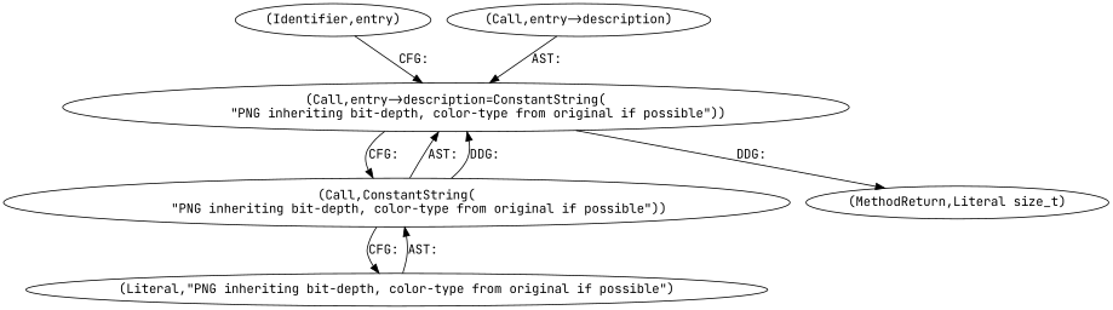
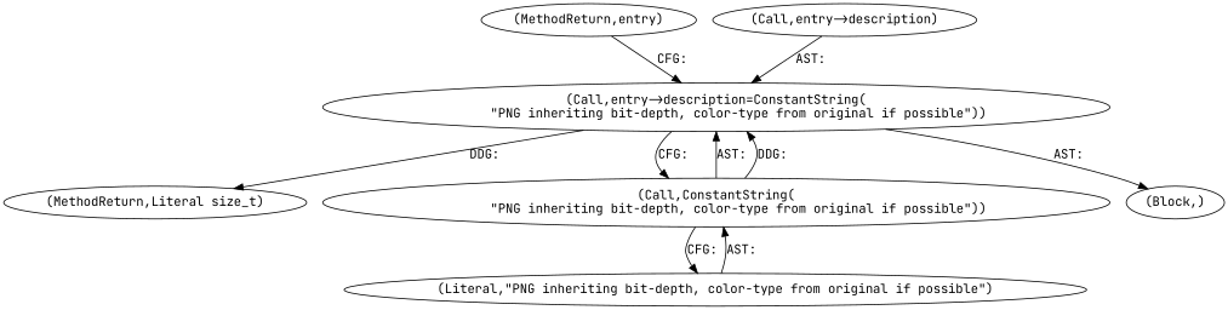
  digraph {
    fontname="JetBrains Mono"
    node [fontname="JetBrains Mono"]
    edge [fontname="JetBrains Mono"]
    n1 [label="(Call,entry->description=ConstantString(\n      \"PNG inheriting bit-depth, color-type from original if possible\"))"]
    n2 [label="(Call,ConstantString(\n      \"PNG inheriting bit-depth, color-type from original if possible\"))"]
    n3 [label="(MethodReturn,Literal size_t)"]
+   n4 [label="(Block,)"]
    n5 [label="(Literal,\"PNG inheriting bit-depth, color-type from original if possible\")"]
-   n6 [label="(Identifier,entry)"]
+   n6 [label="(MethodReturn,entry)"]
    n7 [label="(Call,entry->description)"]
    n1 -> n2 [label="CFG: "]
    n1 -> n3 [label="DDG: "]
+   n1 -> n4 [label="AST: "]
    n2 -> n1 [label="AST: "]
    n2 -> n1 [label="DDG: "]
    n2 -> n5 [label="CFG: "]
    n5 -> n2 [label="AST: "]
    n6 -> n1 [label="CFG: "]
    n7 -> n1 [label="AST: "]
  }
